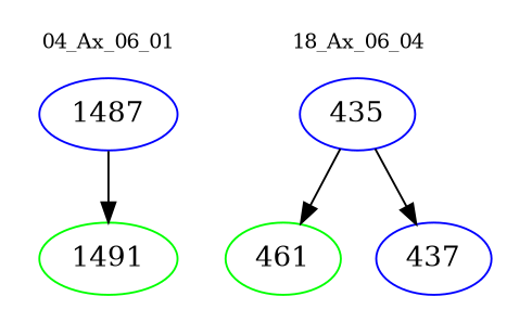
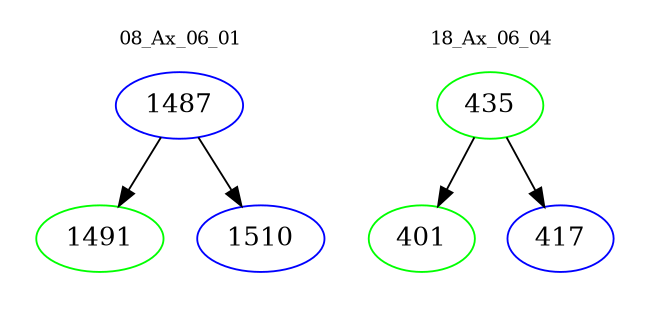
  digraph {
    node [color=blue]
    edge [color=black]
    n1 [label=1487]
    n2 [color=green label=1491]
-   n4 [label=435]
-   n5 [color=green label=461]
-   n6 [label=437]
+   n3 [label=1510]
+   n4 [color=green label=435]
+   n5 [color=green label=401]
+   n6 [label=417]
    subgraph cluster_1 {
      color=white
      fontsize=10
-     label="04_Ax_06_01"
+     label="08_Ax_06_01"
      n1
      n2
+     n3
    }
    subgraph cluster_2 {
      color=white
      fontsize=10
      label="18_Ax_06_04"
      n4
      n5
      n6
    }
    n1 -> n2
+   n1 -> n3
    n4 -> n5
    n4 -> n6
  }
